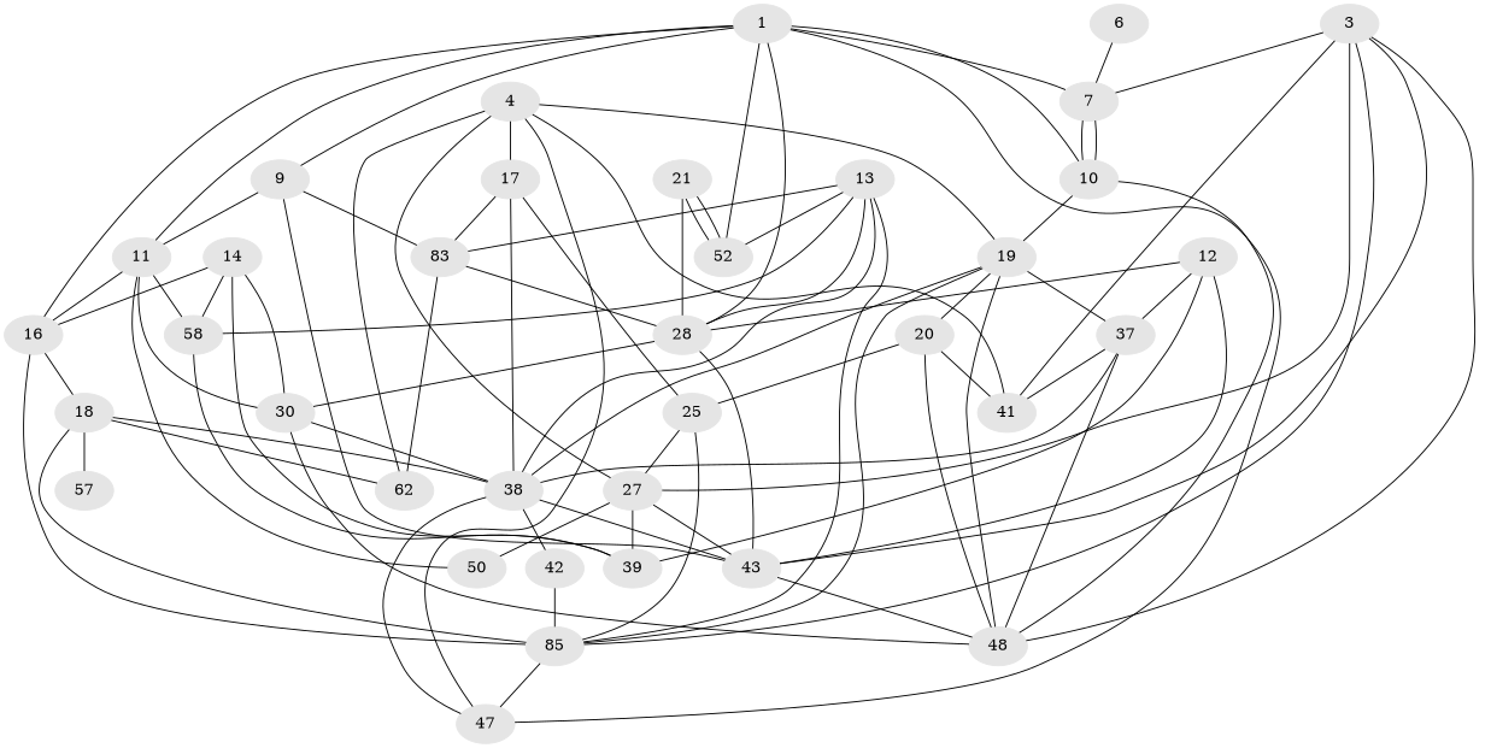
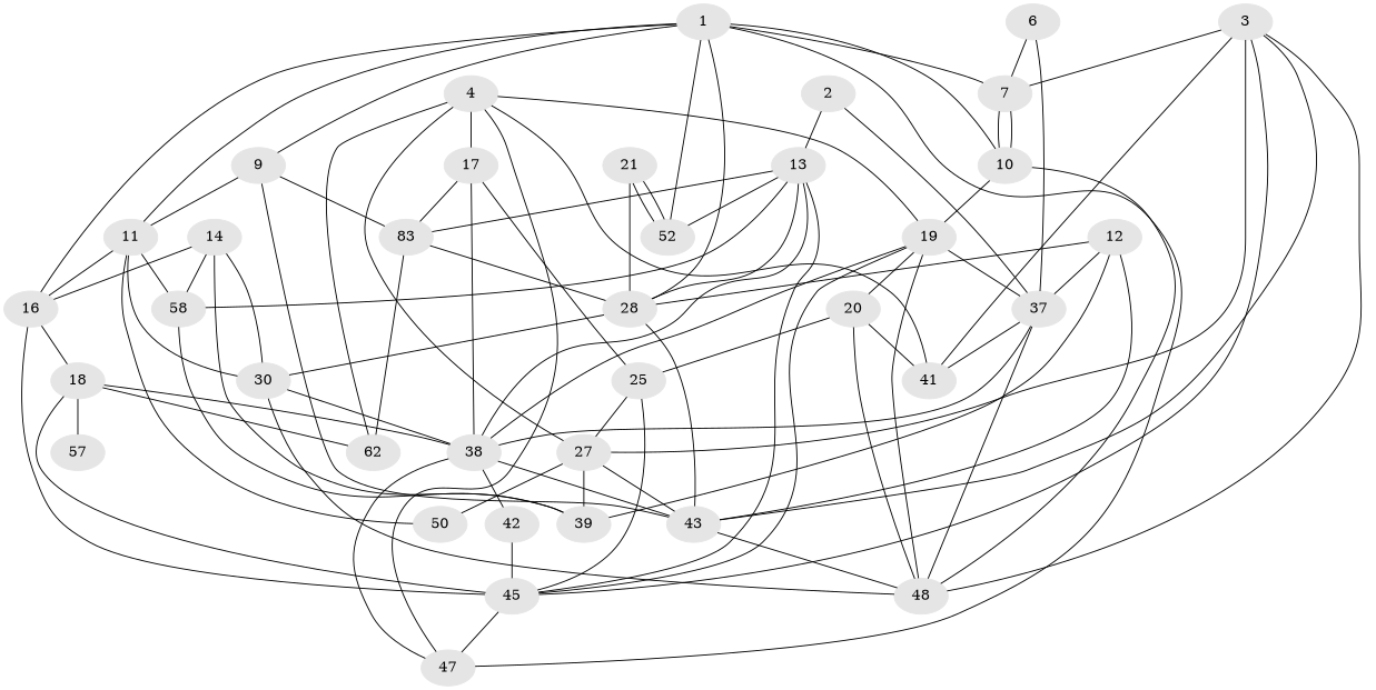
  graph {
    node [color=gray90 style=filled]
    1 [super="+60"]
    7 [super="+8"]
    9
    10
    11 [super="+22"]
    16 [super="+29"]
    28 [super="+31"]
    47 [super="+56"]
    52
    43 [super="+54"]
    n11 [label=83 super="+40"]
    48 [super="+59"]
    19 [super="+24"]
    30 [super="+32"]
    50
    58
-   45 [super="+61" label=85]
+   45 [super="+61"]
    18 [super="+26"]
    13 [super="+34"]
    38 [super="+44"]
+   2
    37 [super="+49"]
    41 [super="+46"]
    3 [super="+5"]
    27
    39 [super="+55"]
    4 [super="+15"]
    17 [super="+35"]
    62
    25 [super="+51"]
    20 [super="+36"]
    6
    12 [super="+53"]
    42
    14 [super="+33"]
    57
    21
    1 -- 7
    1 -- 9
    1 -- 10
    1 -- 11
    1 -- 16
    1 -- 28
    1 -- 47
    1 -- 52
    7 -- 10
    7 -- 10
    9 -- 11
    9 -- 43
    9 -- n11
    10 -- 48
    10 -- 19
    11 -- 16
    11 -- 30
    11 -- 50
    11 -- 58
    16 -- 45
    16 -- 18
    28 -- 43
    28 -- 30
    43 -- 48
    n11 -- 28
    n11 -- 62
    19 -- 48
    19 -- 45
    19 -- 38
    19 -- 37
    19 -- 20
    30 -- 48
    30 -- 38
    58 -- 39
    45 -- 47
    18 -- 45
    18 -- 38
    18 -- 62
    18 -- 57
    13 -- 28 [weight=2]
    13 -- 52
    13 -- n11 [weight=2]
    13 -- 58
    13 -- 45
    13 -- 38 [weight=2]
    38 -- 47
    38 -- 43
    38 -- 42
+   2 -- 13
+   2 -- 37
    37 -- 48
    37 -- 38
    37 -- 41
    3 -- 7
    3 -- 43
    3 -- 48
    3 -- 45
    3 -- 41 [weight=2]
    3 -- 27
    27 -- 43
    27 -- 50
    27 -- 39
    4 -- 47
    4 -- 19
    4 -- 41
    4 -- 27
    4 -- 17 [weight=2]
    4 -- 62
    17 -- n11
    17 -- 38
    17 -- 25
    25 -- 45
    25 -- 27
    20 -- 48
    20 -- 41 [weight=2]
    20 -- 25
    6 -- 7
+   6 -- 37
    12 -- 28
    12 -- 43
    12 -- 37
    12 -- 39
    42 -- 45 [weight=2]
    14 -- 16
    14 -- 30
    14 -- 58
    14 -- 39
    21 -- 28
    21 -- 52
    21 -- 52
  }
